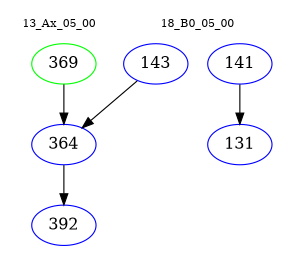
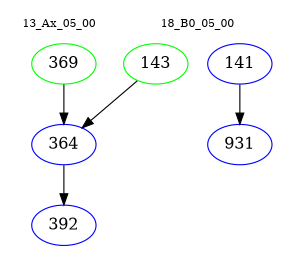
  digraph {
    node [color=blue]
    edge [color=black]
    n1 [color=green label=369]
    n2 [label=364]
    n3 [label=392]
-   n4 [label=143]
+   n4 [color=green label=143]
    n5 [label=141]
-   n6 [label=131]
+   n6 [label=931]
    subgraph cluster_1 {
      color=white
      fontsize=10
      label="13_Ax_05_00"
      n1
      n2
      n3
    }
    subgraph cluster_2 {
      color=white
      fontsize=10
      label="18_B0_05_00"
      n4
      n5
      n6
    }
    n1 -> n2
    n2 -> n3
    n4 -> n2
    n5 -> n6
  }
